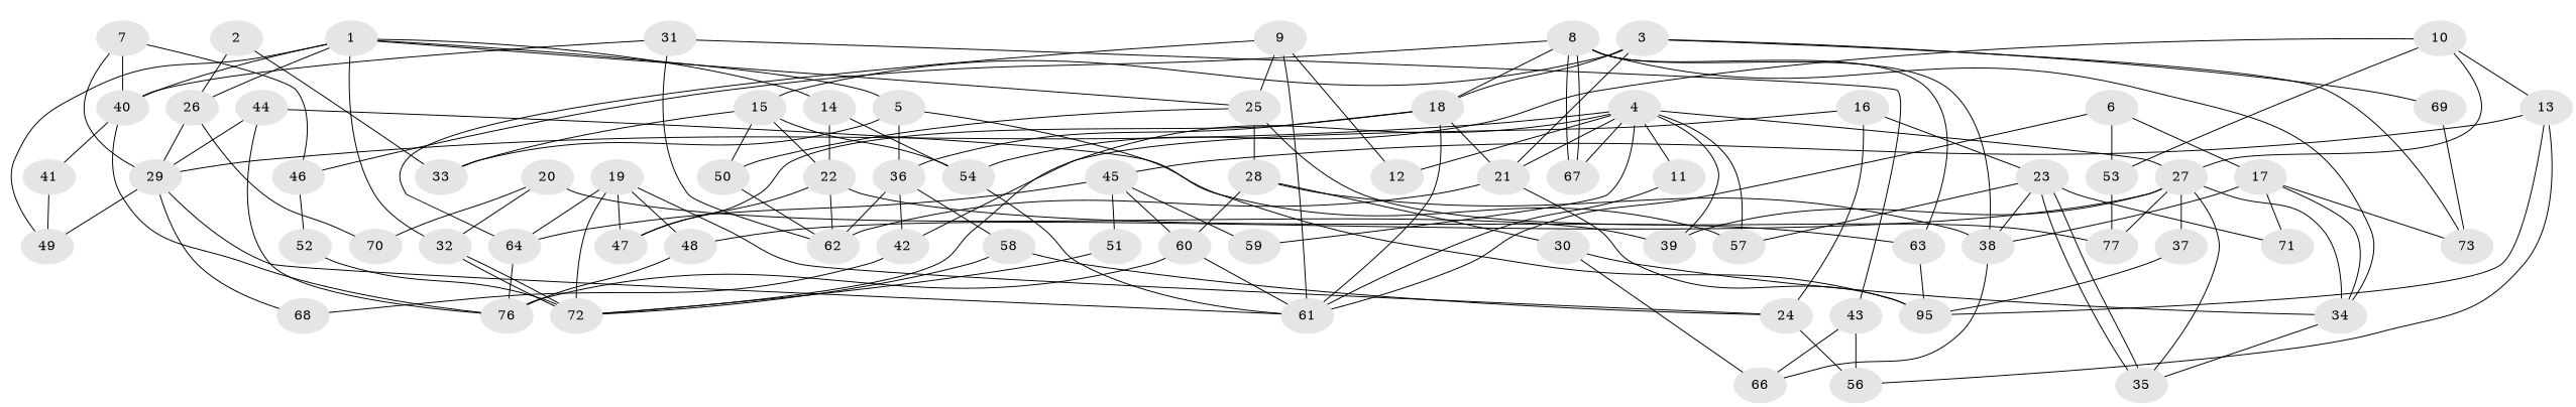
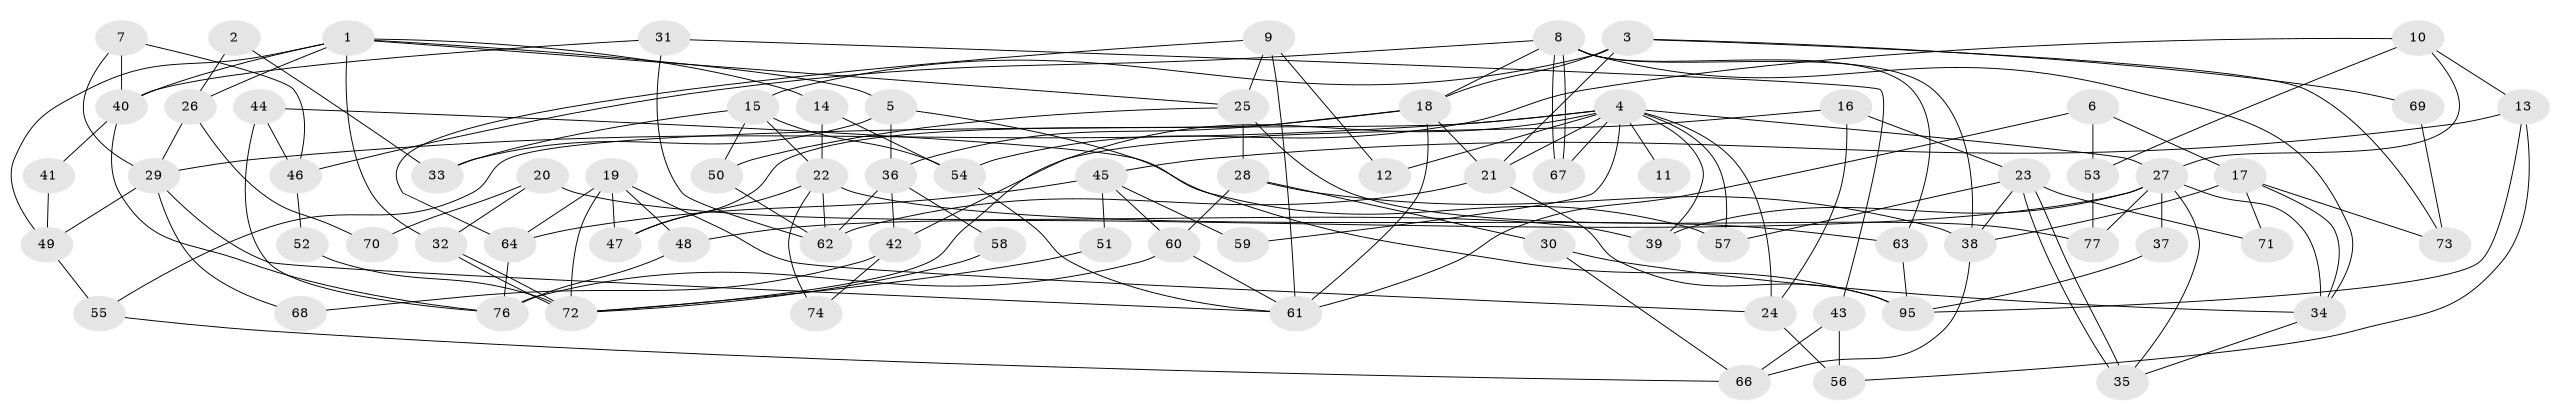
  graph {
    node [color=gray90 style=filled]
    1
    5
    14
    25
    26
    32
    40
    49
    33
    36
    n11 [label=95]
    54
    22
    50
    28
    77
    29
    70
    72
    41
    76
+   55
    2
    3
    15
    18
    21
    69
    73
    61
    47
    62
    4
    11
    12
    24
    27
    39
    57
    59
    67
    56
    34
    48
    35
    37
    68
    66
    42
    58
    6
    17
    53
    38
    71
    7
    46
    52
    8
    63
    9
    64
    10
    13
    45
    60
    51
+   74
    16
    23
    19
    20
    30
    31
    43
    44
    1 -- 5
    1 -- 14
    1 -- 25
    1 -- 26
    1 -- 32
    1 -- 40
    1 -- 49
    5 -- 33
    5 -- 36
    5 -- n11
    14 -- 54
    14 -- 22
    25 -- 50
    25 -- 28
    25 -- 77
    26 -- 29
    26 -- 70
    32 -- 72
    32 -- 72
    40 -- 41
    40 -- 76
+   49 -- 55
    36 -- 62
    36 -- 42
    36 -- 58
    54 -- 61
    22 -- 47
    22 -- 62
    22 -- 63
+   22 -- 74
    50 -- 62
    28 -- 38
    28 -- 60
    28 -- 30
    29 -- 49
    29 -- 61
    29 -- 68
    41 -- 49
+   55 -- 66
    2 -- 26
    2 -- 33
    3 -- 15
    3 -- 18
    3 -- 21
    3 -- 69
    3 -- 73
    15 -- 33
    15 -- 54
    15 -- 22
    15 -- 50
    18 -- 36
    18 -- 21
    18 -- 61
    18 -- 47
    21 -- n11
    21 -- 62
    69 -- 73
    4 -- 29
    4 -- 72
+   4 -- 55
    4 -- 21
    4 -- 11
    4 -- 12
-   58 -- 24
+   4 -- 24
    4 -- 27
    4 -- 39
    4 -- 57
    4 -- 59
    4 -- 67
-   11 -- 61
    24 -- 56
    27 -- 77
    27 -- 39
    27 -- 34
    27 -- 48
    27 -- 35
    27 -- 37
    34 -- 35
    48 -- 76
    37 -- n11
    42 -- 68
+   42 -- 74
    58 -- 72
    6 -- 61
    6 -- 17
    6 -- 53
    17 -- 73
    17 -- 34
    17 -- 38
    17 -- 71
    53 -- 77
    38 -- 66
    7 -- 40
    7 -- 29
    7 -- 46
    46 -- 52
    52 -- 72
    8 -- 18
    8 -- 67
    8 -- 67
    8 -- 34
    8 -- 38
    8 -- 46
    8 -- 63
    63 -- n11
    9 -- 25
    9 -- 61
    9 -- 12
    9 -- 64
    64 -- 76
    10 -- 54
    10 -- 27
    10 -- 53
    10 -- 13
    13 -- n11
    13 -- 56
    13 -- 45
    45 -- 59
    45 -- 64
    45 -- 60
    45 -- 51
    60 -- 76
    60 -- 61
    51 -- 72
    16 -- 24
    16 -- 42
    16 -- 23
    23 -- 57
    23 -- 35
    23 -- 35
    23 -- 38
    23 -- 71
    19 -- 72
    19 -- 47
    19 -- 24
    19 -- 48
    19 -- 64
    20 -- 32
    20 -- 70
    20 -- 39
    30 -- 34
    30 -- 66
    31 -- 40
    31 -- 62
    31 -- 43
    43 -- 56
    43 -- 66
    44 -- 76
    44 -- 57
-   44 -- 29
+   44 -- 46
  }
